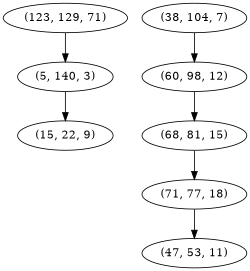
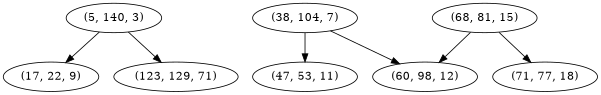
  digraph {
    "(5, 140, 3)"
-   "(15, 22, 9)"
+   "(15, 22, 9)" [label="(17, 22, 9)"]
    n3 [label="(123, 129, 71)"]
    "(38, 104, 7)"
    "(47, 53, 11)"
    n6 [label="(60, 98, 12)"]
    "(68, 81, 15)"
    "(71, 77, 18)"
    "(5, 140, 3)" -> "(15, 22, 9)"
-   n3 -> "(5, 140, 3)"
-   "(71, 77, 18)" -> "(47, 53, 11)"
+   "(5, 140, 3)" -> n3
+   "(38, 104, 7)" -> "(47, 53, 11)"
    "(38, 104, 7)" -> n6
-   n6 -> "(68, 81, 15)"
+   "(68, 81, 15)" -> n6
    "(68, 81, 15)" -> "(71, 77, 18)"
  }
